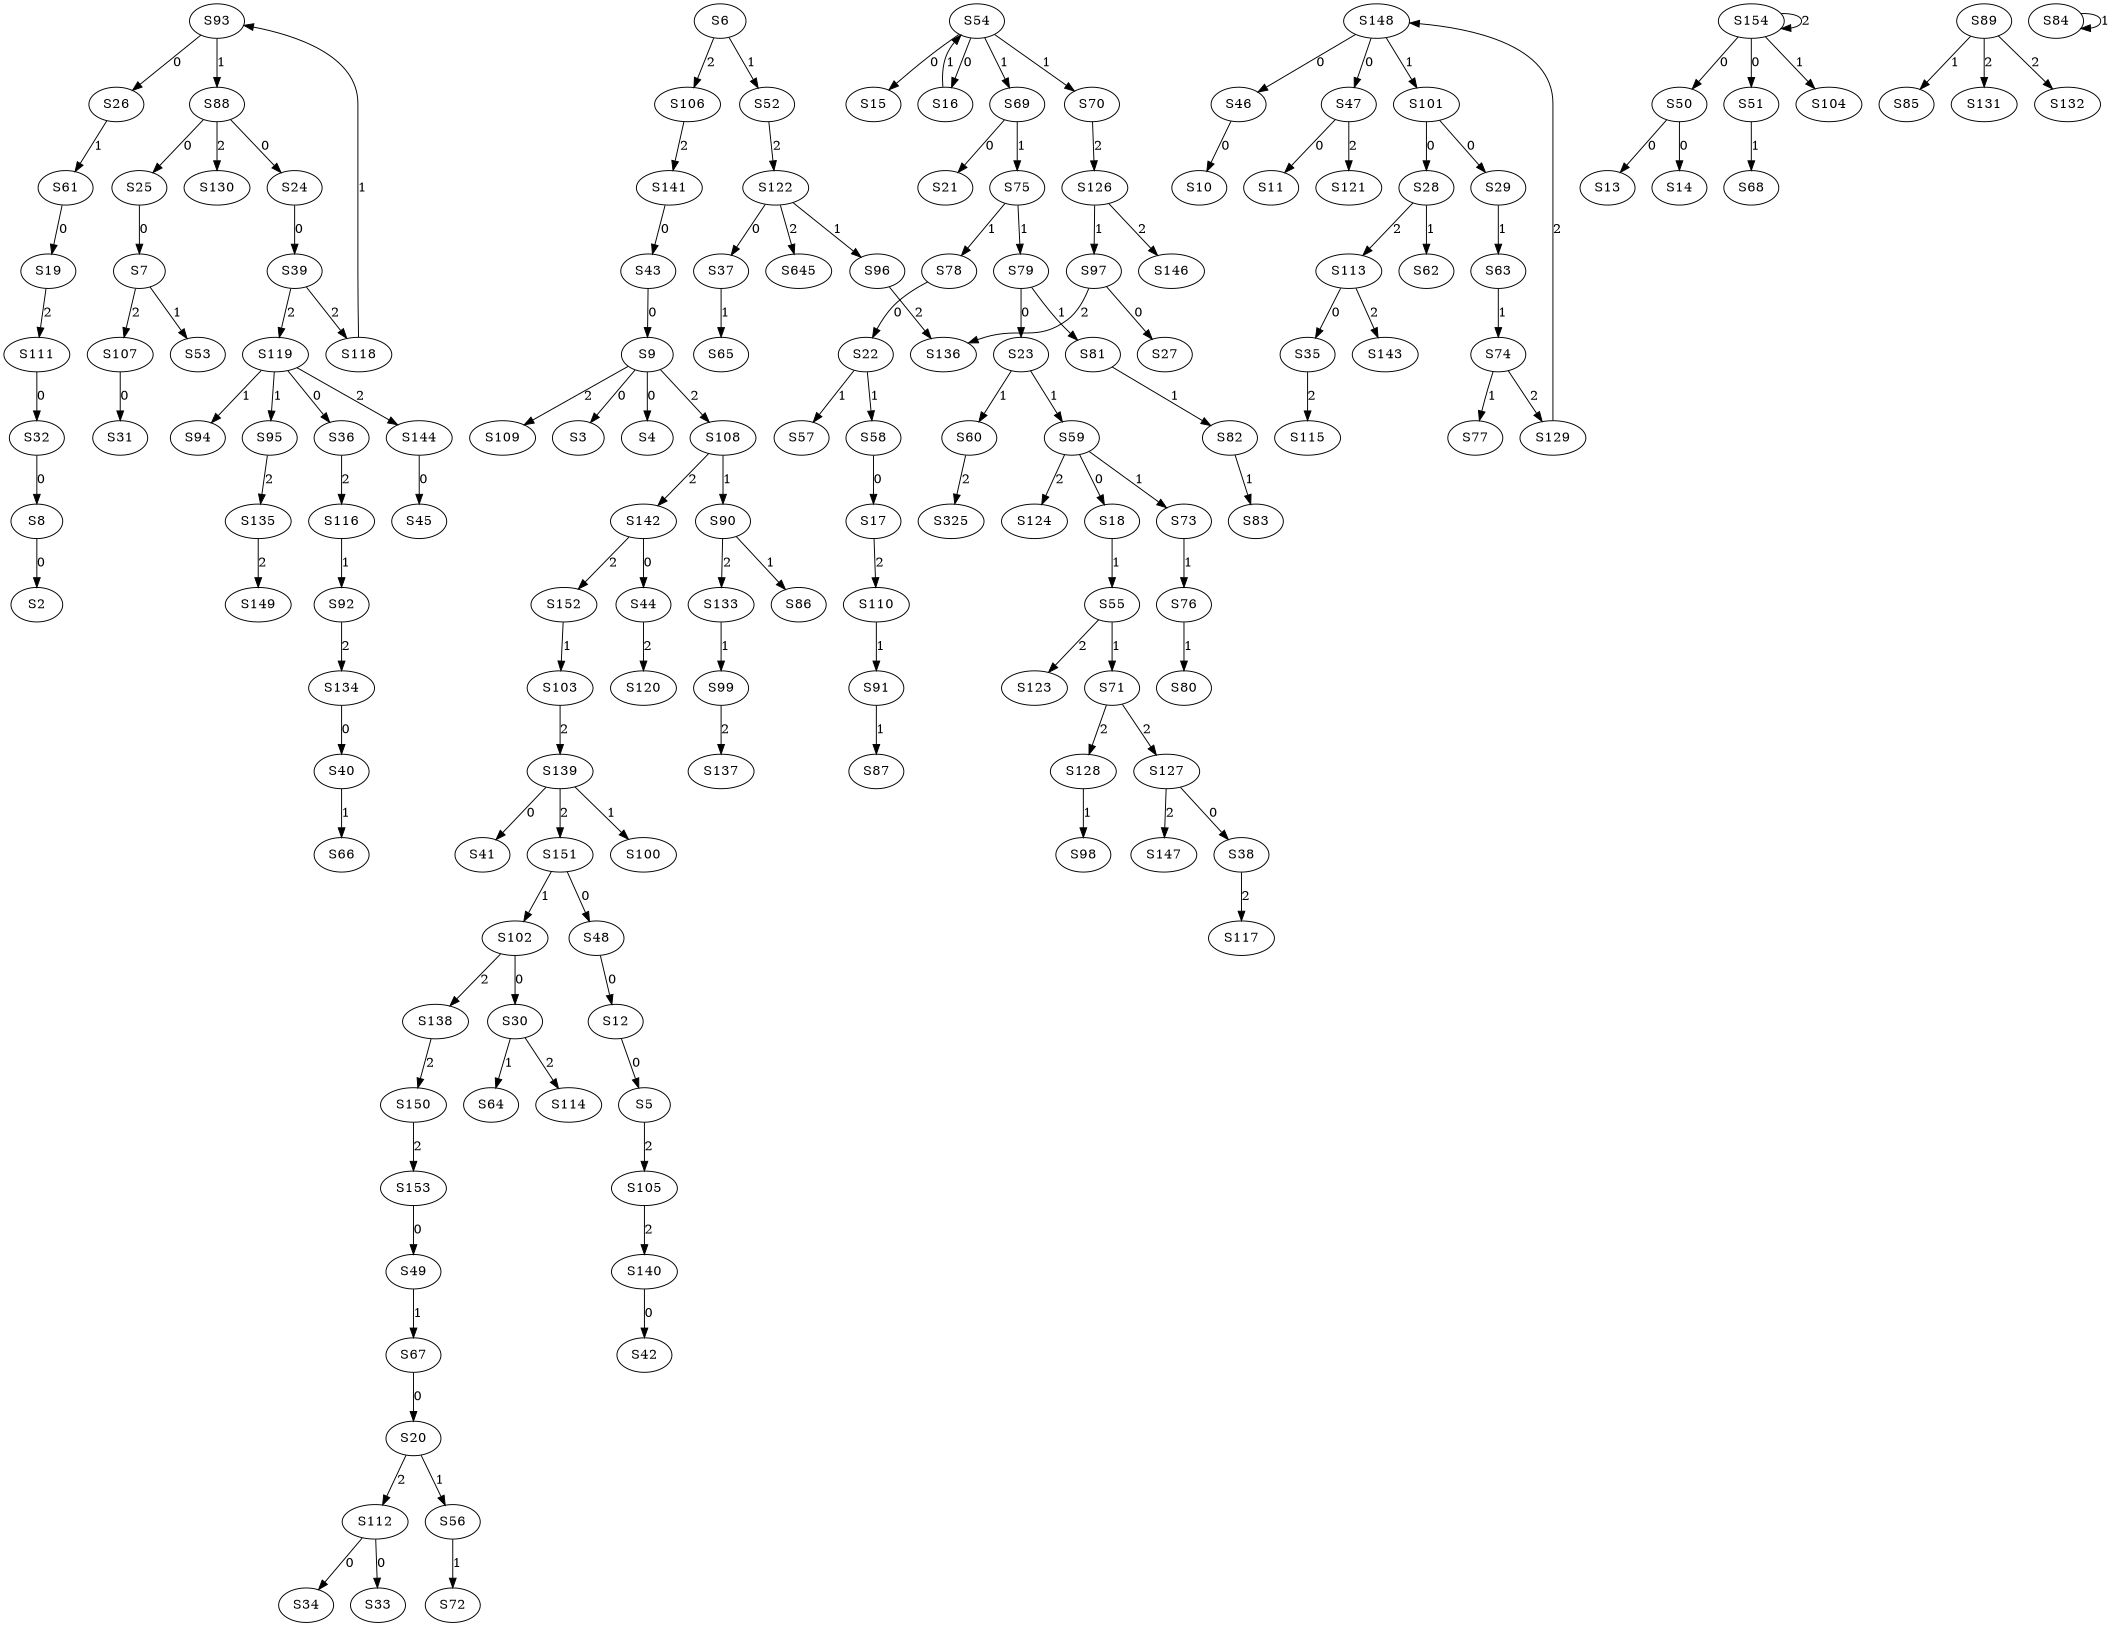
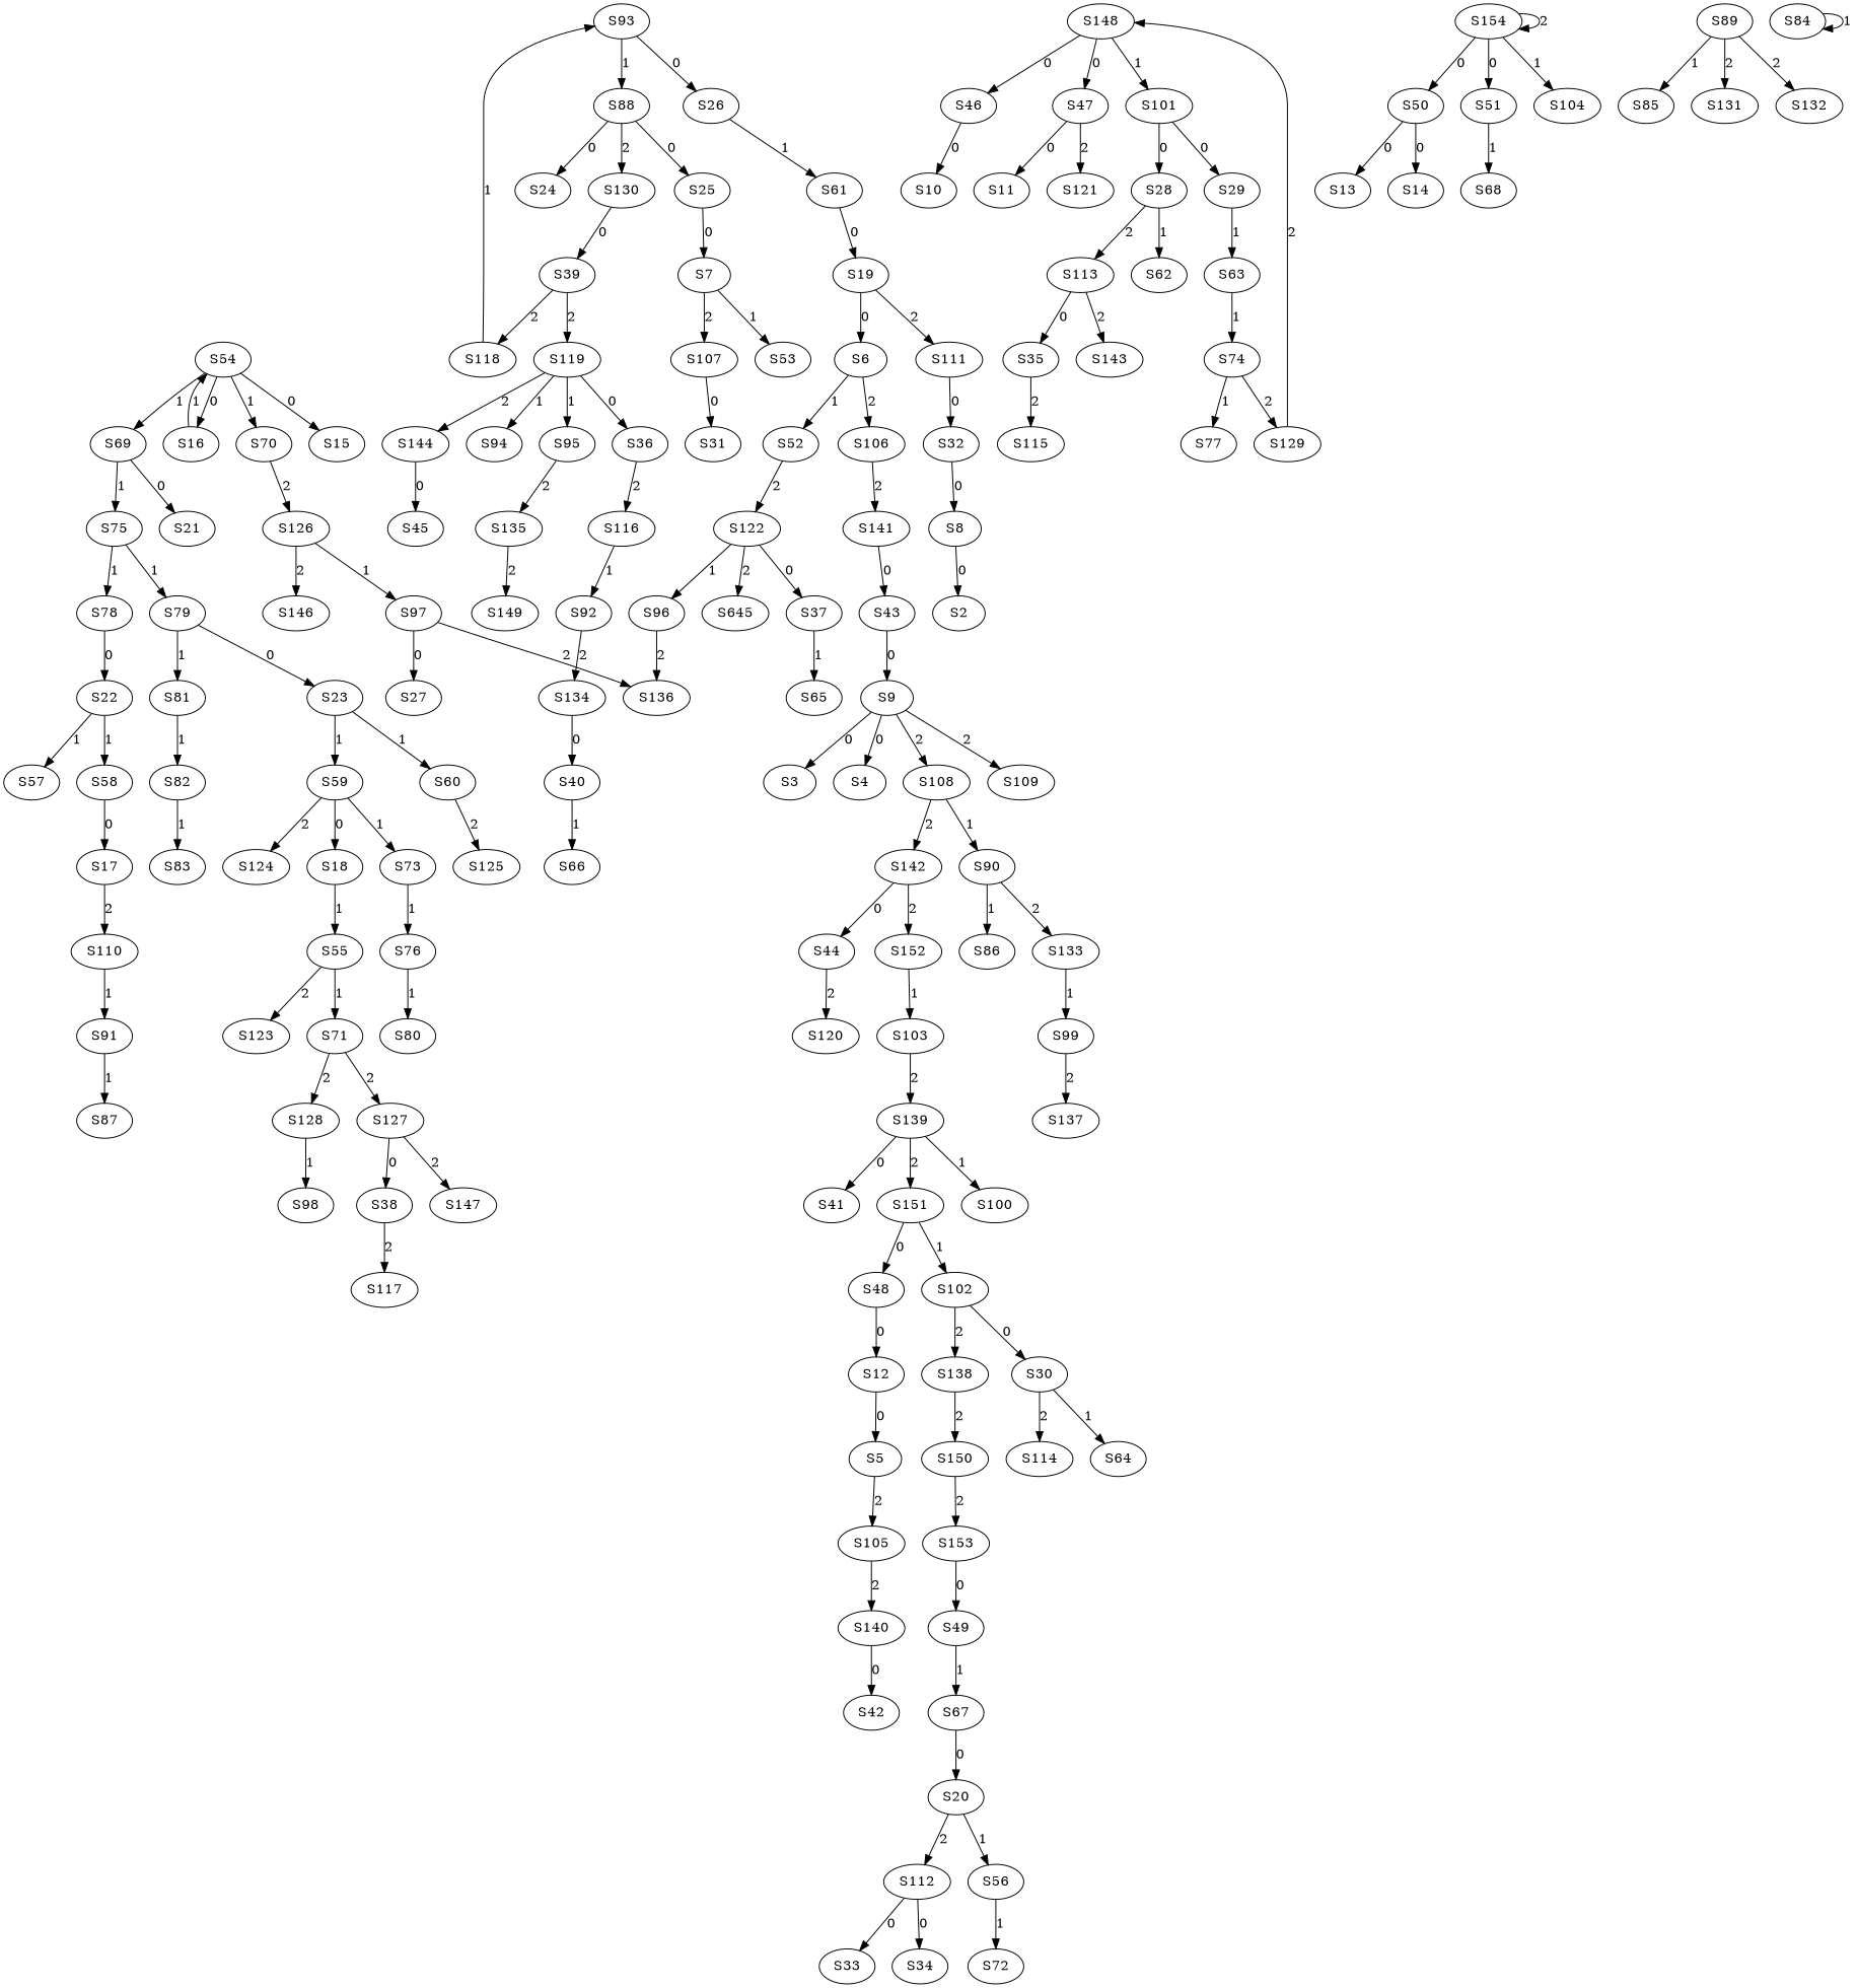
  strict digraph {
    S8
    S2
    S9
    S3
    S4
    S108
    S109
    S142
    S90
    S12
    S5
    S105
    S140
    S19
    S6
    S111
    S52
    S106
    S32
    S122
    S141
    S25
    S7
    S107
    S53
    S31
    S43
    S46
    S10
    S47
    S11
    S121
    S48
    S50
    S13
    S14
    S54
    S15
    S16
    S69
    S70
    S21
    S75
    S126
    S58
    S17
    S110
    S91
    S59
    S18
    S73
    S124
    S55
    S76
    S71
    S123
    S61
    S67
    S20
    S112
    S56
    S33
    S34
    S72
    S78
    S79
    S22
    S57
    S23
    S81
    S60
    S82
-   S125 [label=S325]
+   S125
    S88
    S24
    S130
    S39
    S93
    S26
    S97
    S27
    S136
    S101
    S28
    S29
    S113
    S62
    S63
    S35
    S143
    S74
    S102
    S30
    S138
    S64
    S114
    S89
    S85
    S131
    S132
    S150
    S115
    S119
    S36
    S144
    S94
    S95
    S116
    S45
    S135
    S92
    S37
    S96
    n114 [label=S645]
    S65
    S127
    S38
    S147
    S117
    S118
    S134
    S40
    S66
    S139
    S41
    S151
    S100
    S42
    S44
    S152
    S120
    S103
    S148
    S153
    S49
    S154
    S51
    S104
    S68
    S128
    S77
    S129
    S146
    S98
    S80
    S83
    S84
    S86
    S133
    S99
    S87
    S149
    S137
    S8 -> S2 [label=0]
    S9 -> S3 [label=0]
    S9 -> S4 [label=0]
    S9 -> S108 [label=2]
    S9 -> S109 [label=2]
    S108 -> S142 [label=2]
    S108 -> S90 [label=1]
    S142 -> S44 [label=0]
    S142 -> S152 [label=2]
    S90 -> S86 [label=1]
    S90 -> S133 [label=2]
    S12 -> S5 [label=0]
    S5 -> S105 [label=2]
    S105 -> S140 [label=2]
    S140 -> S42 [label=0]
+   S19 -> S6 [label=0]
    S19 -> S111 [label=2]
    S6 -> S52 [label=1]
    S6 -> S106 [label=2]
    S111 -> S32 [label=0]
    S52 -> S122 [label=2]
    S106 -> S141 [label=2]
    S32 -> S8 [label=0]
    S122 -> S37 [label=0]
    S122 -> S96 [label=1]
    S122 -> n114 [label=2]
    S141 -> S43 [label=0]
    S25 -> S7 [label=0]
    S7 -> S107 [label=2]
    S7 -> S53 [label=1]
    S107 -> S31 [label=0]
    S43 -> S9 [label=0]
    S46 -> S10 [label=0]
    S47 -> S11 [label=0]
    S47 -> S121 [label=2]
    S48 -> S12 [label=0]
    S50 -> S13 [label=0]
    S50 -> S14 [label=0]
    S54 -> S15 [label=0]
    S54 -> S16 [label=0]
    S54 -> S69 [label=1]
    S54 -> S70 [label=1]
    S16 -> S54 [label=1]
    S69 -> S21 [label=0]
    S69 -> S75 [label=1]
    S70 -> S126 [label=2]
    S75 -> S78 [label=1]
    S75 -> S79 [label=1]
    S126 -> S97 [label=1]
    S126 -> S146 [label=2]
    S58 -> S17 [label=0]
    S17 -> S110 [label=2]
    S110 -> S91 [label=1]
    S91 -> S87 [label=1]
    S59 -> S18 [label=0]
    S59 -> S73 [label=1]
    S59 -> S124 [label=2]
    S18 -> S55 [label=1]
    S73 -> S76 [label=1]
    S55 -> S71 [label=1]
    S55 -> S123 [label=2]
    S76 -> S80 [label=1]
    S71 -> S127 [label=2]
    S71 -> S128 [label=2]
    S61 -> S19 [label=0]
    S67 -> S20 [label=0]
    S20 -> S112 [label=2]
    S20 -> S56 [label=1]
    S112 -> S33 [label=0]
    S112 -> S34 [label=0]
    S56 -> S72 [label=1]
    S78 -> S22 [label=0]
    S79 -> S23 [label=0]
    S79 -> S81 [label=1]
    S22 -> S58 [label=1]
    S22 -> S57 [label=1]
    S23 -> S59 [label=1]
    S23 -> S60 [label=1]
    S81 -> S82 [label=1]
    S60 -> S125 [label=2]
    S82 -> S83 [label=1]
    S88 -> S25 [label=0]
    S88 -> S24 [label=0]
    S88 -> S130 [label=2]
-   S24 -> S39 [label=0]
+   S130 -> S39 [label=0]
    S39 -> S119 [label=2]
    S39 -> S118 [label=2]
    S93 -> S88 [label=1]
    S93 -> S26 [label=0]
    S26 -> S61 [label=1]
    S97 -> S27 [label=0]
    S97 -> S136 [label=2]
    S101 -> S28 [label=0]
    S101 -> S29 [label=0]
    S28 -> S113 [label=2]
    S28 -> S62 [label=1]
    S29 -> S63 [label=1]
    S113 -> S35 [label=0]
    S113 -> S143 [label=2]
    S63 -> S74 [label=1]
    S35 -> S115 [label=2]
    S74 -> S77 [label=1]
    S74 -> S129 [label=2]
    S102 -> S30 [label=0]
    S102 -> S138 [label=2]
    S30 -> S64 [label=1]
    S30 -> S114 [label=2]
    S138 -> S150 [label=2]
    S89 -> S85 [label=1]
    S89 -> S131 [label=2]
    S89 -> S132 [label=2]
    S150 -> S153 [label=2]
    S119 -> S36 [label=0]
    S119 -> S144 [label=2]
    S119 -> S94 [label=1]
    S119 -> S95 [label=1]
    S36 -> S116 [label=2]
    S144 -> S45 [label=0]
    S95 -> S135 [label=2]
    S116 -> S92 [label=1]
    S135 -> S149 [label=2]
    S92 -> S134 [label=2]
    S37 -> S65 [label=1]
    S96 -> S136 [label=2]
    S127 -> S38 [label=0]
    S127 -> S147 [label=2]
    S38 -> S117 [label=2]
    S118 -> S93 [label=1]
    S134 -> S40 [label=0]
    S40 -> S66 [label=1]
    S139 -> S41 [label=0]
    S139 -> S151 [label=2]
    S139 -> S100 [label=1]
    S151 -> S48 [label=0]
    S151 -> S102 [label=1]
    S44 -> S120 [label=2]
    S152 -> S103 [label=1]
    S103 -> S139 [label=2]
    S148 -> S46 [label=0]
    S148 -> S47 [label=0]
    S148 -> S101 [label=1]
    S153 -> S49 [label=0]
    S49 -> S67 [label=1]
    S154 -> S50 [label=0]
    S154 -> S154 [label=2]
    S154 -> S51 [label=0]
    S154 -> S104 [label=1]
    S51 -> S68 [label=1]
    S128 -> S98 [label=1]
    S129 -> S148 [label=2]
    S84 -> S84 [label=1]
    S133 -> S99 [label=1]
    S99 -> S137 [label=2]
  }
